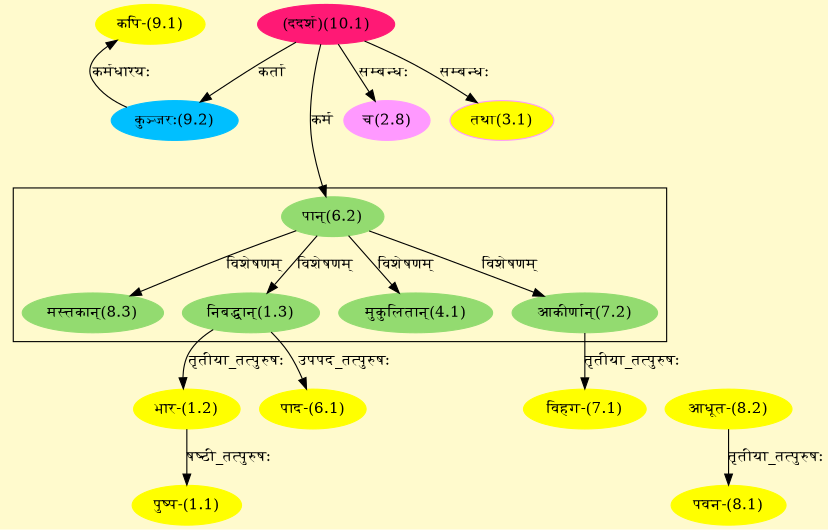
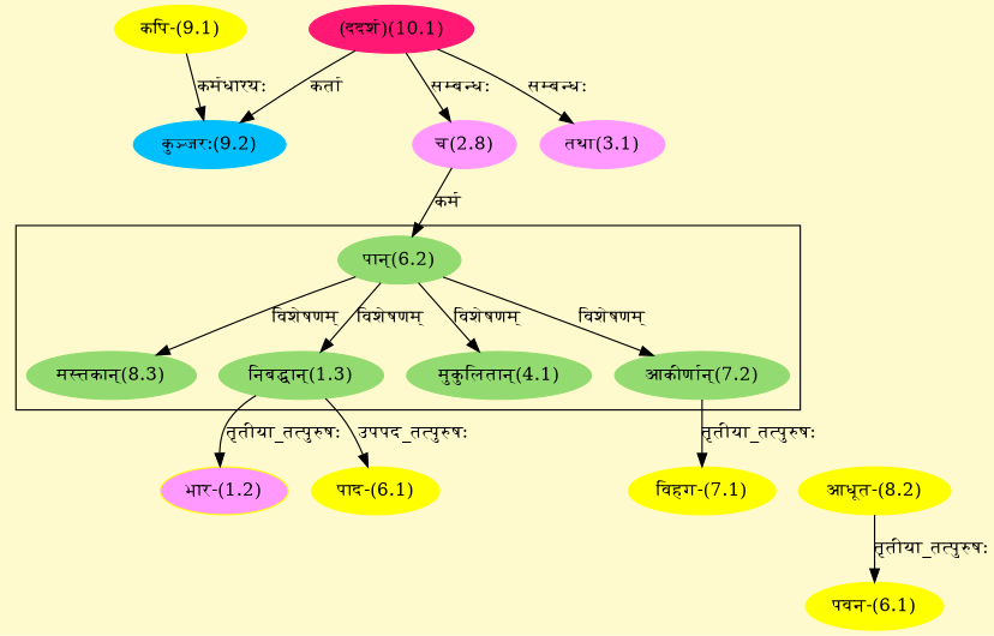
  digraph {
    bgcolor=lemonchiffon1
    compound=true
    rankdir=BT
    node [color="#FFFF00" style=filled]
    edge [dir=back]
    n1 [color="#93DB70" label="निबद्धान्(1.3)"]
    n2 [color="#93DB70" label="पान्(6.2)"]
    n3 [color="#93DB70" label="मुकुलितान्(4.1)"]
    n4 [color="#93DB70" label="आकीर्णान्(7.2)"]
    n5 [color="#93DB70" label="मस्तकान्(8.3)"]
    n6 [color="#FF1975" label="(ददर्श)(10.1)"]
-   n7 [label="पुष्प-(1.1)"]
-   n8 [label="भार-(1.2)"]
+   n8 [label="भार-(1.2)" fillcolor="#FF99FF"]
    n9 [color="#FF99FF" label="च(2.8)"]
-   n10 [color="#FF99FF" label="तथा(3.1)" fillcolor="#FFFF00"]
+   n10 [color="#FF99FF" label="तथा(3.1)"]
    n11 [label="पाद-(6.1)"]
    n12 [label="विहग-(7.1)"]
-   n13 [label="पवन-(8.1)"]
+   n13 [label="पवन-(6.1)"]
    n14 [label="आधूत-(8.2)"]
    n15 [label="कपि-(9.1)"]
    n16 [color="#00BFFF" label="कुञ्जरः(9.2)"]
    subgraph cluster_1 {
      n1
      n2
      n3
      n4
      n5
    }
    n1 -> n2 [label="विशेषणम्"]
-   n2 -> n6 [label="कर्म"]
+   n2 -> n9 [label="कर्म"]
    n3 -> n2 [label="विशेषणम्"]
    n4 -> n2 [label="विशेषणम्"]
    n5 -> n2 [label="विशेषणम्"]
-   n7 -> n8 [label="षष्ठी_तत्पुरुषः"]
    n8 -> n1 [label="तृतीया_तत्पुरुषः"]
    n9 -> n6 [label="सम्बन्धः"]
    n10 -> n6 [label="सम्बन्धः"]
    n11 -> n1 [label="उपपद_तत्पुरुषः"]
    n12 -> n4 [label="तृतीया_तत्पुरुषः"]
    n13 -> n14 [label="तृतीया_तत्पुरुषः"]
-   n15 -> n16 [label="कर्मधारयः"]
+   n16 -> n15 [label="कर्मधारयः"]
    n16 -> n6 [label="कर्ता"]
  }
